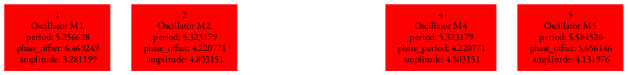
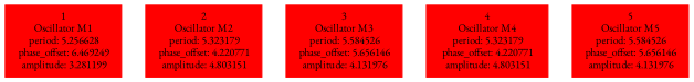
  digraph {
    forcelabels=true
    fontname="EB Garamond"
    node [color=red fontsize=8 shape=box style=filled fontname="EB Garamond"]
    n1 [label=<1<BR />Oscillator M1<BR /> period: 5.256628<BR /> phase_offset: 6.469249<BR /> amplitude: 3.281199>]
    n2 [label=<2<BR />Oscillator M2<BR /> period: 5.323179<BR /> phase_offset: 4.220771<BR /> amplitude: 4.803151>]
-   n4 [label=<4<BR />Oscillator M4<BR /> period: 5.323179<BR /> phase_period: 4.220771<BR /> amplitude: 4.803151>]
+   n3 [label=<3<BR />Oscillator M3<BR /> period: 5.584526<BR /> phase_offset: 5.656146<BR /> amplitude: 4.131976>]
+   n4 [label=<4<BR />Oscillator M4<BR /> period: 5.323179<BR /> phase_offset: 4.220771<BR /> amplitude: 4.803151>]
    n5 [label=<5<BR />Oscillator M5<BR /> period: 5.584526<BR /> phase_offset: 5.656146<BR /> amplitude: 4.131976>]
  }
